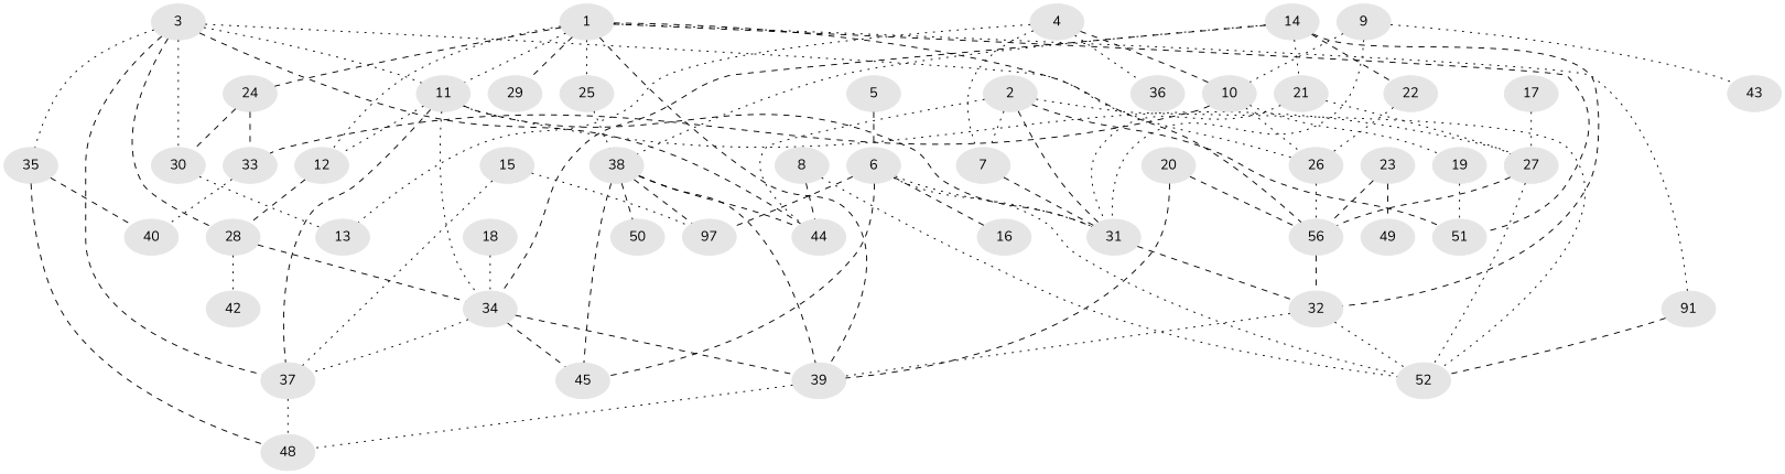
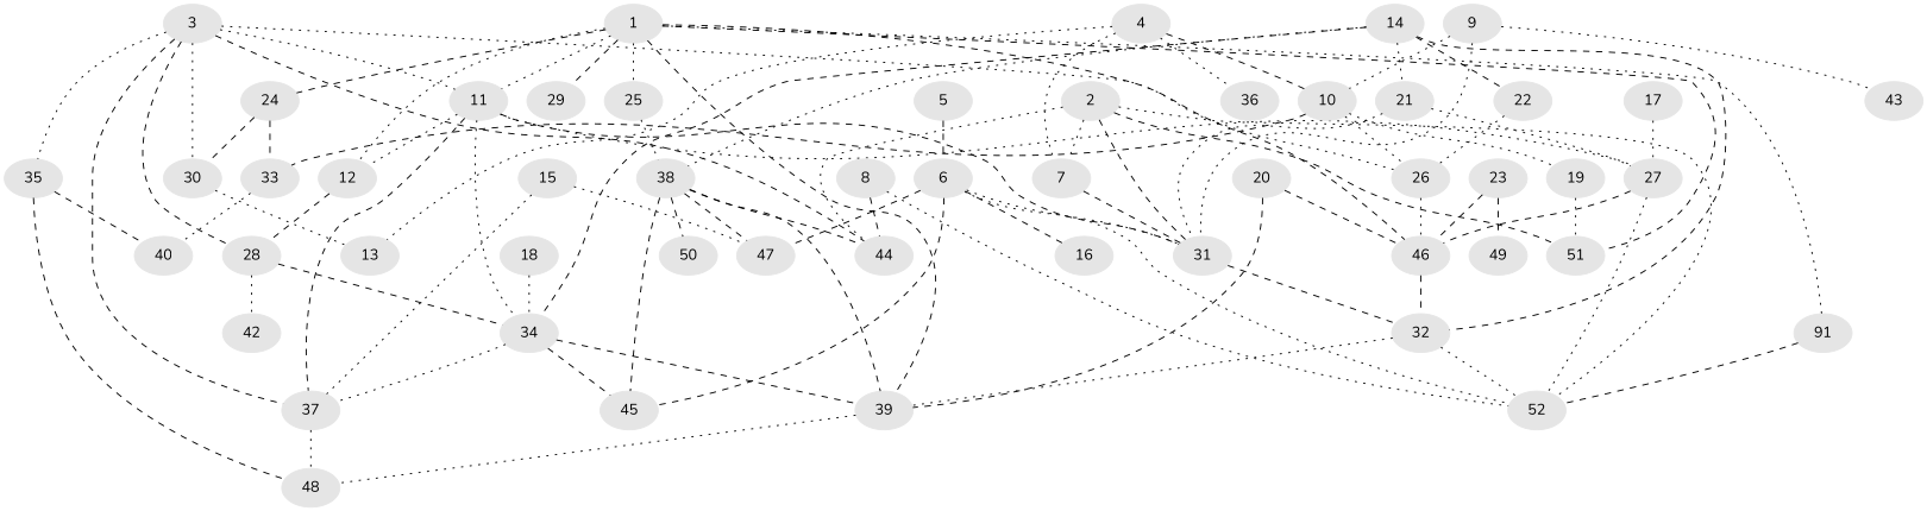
  graph {
    fontname=Nunito
    node [color=gray90 fontname=Nunito style=filled]
    edge [fontname=Nunito style=dotted weight=1.0]
    1
    11
    12
    24
    25
    29
    39
    n8 [label=91]
-   46 [label=56]
+   46
    51
    4
    7
    10
    13
    36
    31
    37
    27
    34
    28
    30
    33
    38
    48
    52
    32
    2
    44
    3
    26
    35
    42
    40
    19
    5
    6
    16
    45
-   47 [label=97]
+   47
    8
    9
    43
    14
    21
    22
    50
    15
    17
    18
    20
    23
    49
    1 -- 11
    1 -- 12
    1 -- 24 [style=dashed]
    1 -- 25
    1 -- 29 [style=dashed]
    1 -- 39 [style=dashed]
    1 -- n8
    1 -- 46 [style=dashed]
    1 -- 51 [style=dashed]
    11 -- 12
    11 -- 31 [style=dashed weight=2.0]
    11 -- 37 [style=dashed weight=2.0]
    11 -- 27
    11 -- 34
    12 -- 28 [style=dashed]
    24 -- 30 [style=dashed]
    24 -- 33 [style=dashed]
    25 -- 38
    39 -- 48
    n8 -- 52 [style=dashed]
    46 -- 32 [style=dashed]
    4 -- 7
    4 -- 10 [style=dashed]
    4 -- 13
    4 -- 36
    7 -- 31 [style=dashed]
    10 -- 33 [style=dashed]
    10 -- 26
    10 -- 19
    31 -- 32 [style=dashed]
    37 -- 48
    27 -- 46 [style=dashed]
    27 -- 52
    34 -- 39 [style=dashed]
    34 -- 37
    34 -- 45 [style=dashed]
    28 -- 34 [style=dashed]
    28 -- 42
    30 -- 13
    33 -- 40
    38 -- 39 [style=dashed]
    38 -- 44 [style=dashed]
    38 -- 45 [style=dashed]
    38 -- 47 [style=dashed]
    38 -- 50 [style=dashed]
    32 -- 39
    32 -- 52
    2 -- 51 [style=dashed]
    2 -- 7
    2 -- 31 [style=dashed]
    2 -- 52
    2 -- 44
    3 -- 11
    3 -- 37 [style=dashed]
    3 -- 28 [style=dashed]
    3 -- 30 [weight=2.0]
    3 -- 44 [style=dashed]
    3 -- 26
    3 -- 35
    26 -- 46
    35 -- 48 [style=dashed]
    35 -- 40 [style=dashed]
    19 -- 51
    5 -- 6 [style=dashed]
    6 -- 31
    6 -- 52
    6 -- 16 [style=dashed]
    6 -- 45 [style=dashed]
    6 -- 47 [style=dashed]
    8 -- 52
    8 -- 44 [style=dashed]
    9 -- 10
    9 -- 31
    9 -- 43
    14 -- 34 [style=dashed]
    14 -- 38
    14 -- 32 [style=dashed]
    14 -- 21
    14 -- 22 [style=dashed]
    21 -- 31
    21 -- 27
    22 -- 26
    15 -- 37
    15 -- 47
    17 -- 27
    18 -- 34
    20 -- 39 [style=dashed]
    20 -- 46 [style=dashed]
    23 -- 46 [style=dashed]
    23 -- 49 [style=dashed]
  }
